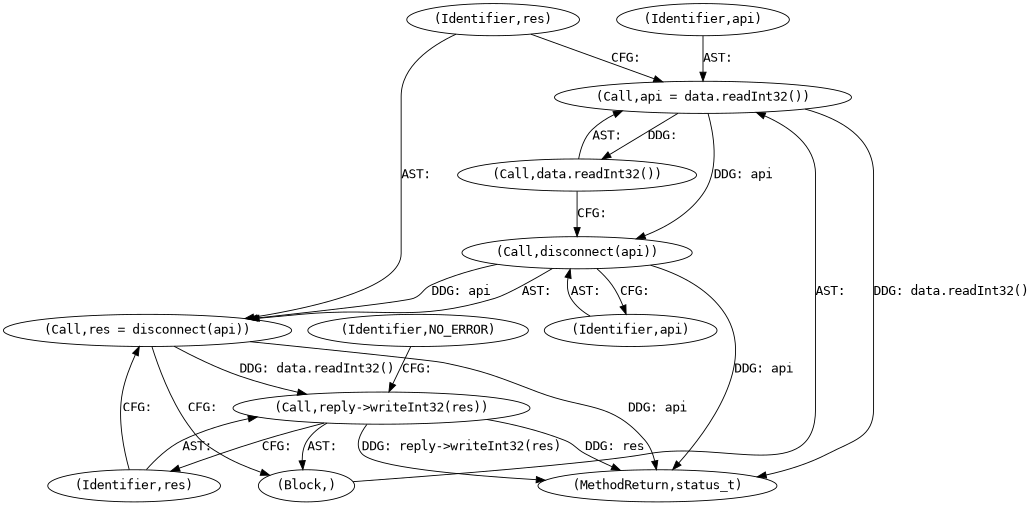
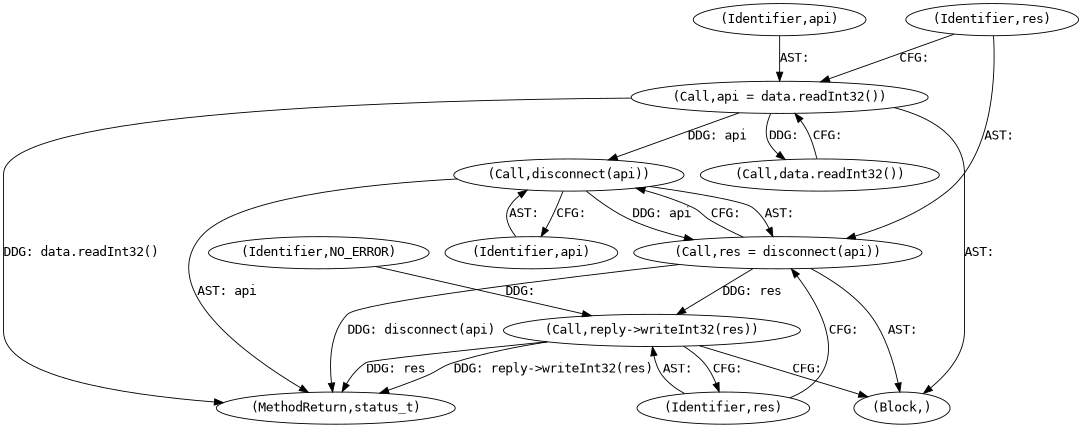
  digraph {
    fontname="DejaVu Sans Mono"
    node [fontname="DejaVu Sans Mono"]
    edge [fontname="DejaVu Sans Mono"]
    n1 [label="(Call,api = data.readInt32())"]
    n2 [label="(Call,disconnect(api))"]
    n3 [label="(Block,)"]
    n4 [label="(Call,data.readInt32())"]
    n5 [label="(MethodReturn,status_t)"]
    n6 [label="(Call,res = disconnect(api))"]
    n7 [label="(Identifier,api)"]
    n8 [label="(Call,reply->writeInt32(res))"]
    n9 [label="(Identifier,res)"]
    n10 [label="(Identifier,NO_ERROR)"]
    n11 [label="(Identifier,api)"]
    n12 [label="(Identifier,res)"]
    n1 -> n2 [label="DDG: api"]
-   n3 -> n1 [label="AST: "]
+   n1 -> n3 [label="AST: "]
    n1 -> n4 [label="DDG: "]
    n1 -> n5 [label="DDG: data.readInt32()"]
-   n2 -> n5 [label="DDG: api"]
+   n2 -> n5 [label="AST: api"]
    n2 -> n6 [label="AST: "]
    n2 -> n6 [label="DDG: api"]
    n2 -> n7 [label="CFG: "]
-   n4 -> n1 [label="AST: "]
-   n4 -> n2 [label="CFG: "]
-   n6 -> n3 [label="CFG: "]
-   n6 -> n5 [label="DDG: api"]
-   n6 -> n8 [label="DDG: data.readInt32()"]
+   n4 -> n1 [label="CFG: "]
+   n6 -> n2 [label="CFG: "]
+   n6 -> n3 [label="AST: "]
+   n6 -> n5 [label="DDG: disconnect(api)"]
+   n6 -> n8 [label="DDG: res"]
    n7 -> n2 [label="AST: "]
-   n8 -> n3 [label="AST: "]
+   n8 -> n3 [label="CFG: "]
    n8 -> n5 [label="DDG: res"]
    n8 -> n5 [label="DDG: reply->writeInt32(res)"]
    n8 -> n9 [label="CFG: "]
    n9 -> n6 [label="CFG: "]
    n9 -> n8 [label="AST: "]
-   n10 -> n8 [label="CFG: "]
+   n10 -> n8 [label="DDG: "]
    n11 -> n1 [label="AST: "]
    n12 -> n1 [label="CFG: "]
    n12 -> n6 [label="AST: "]
  }
